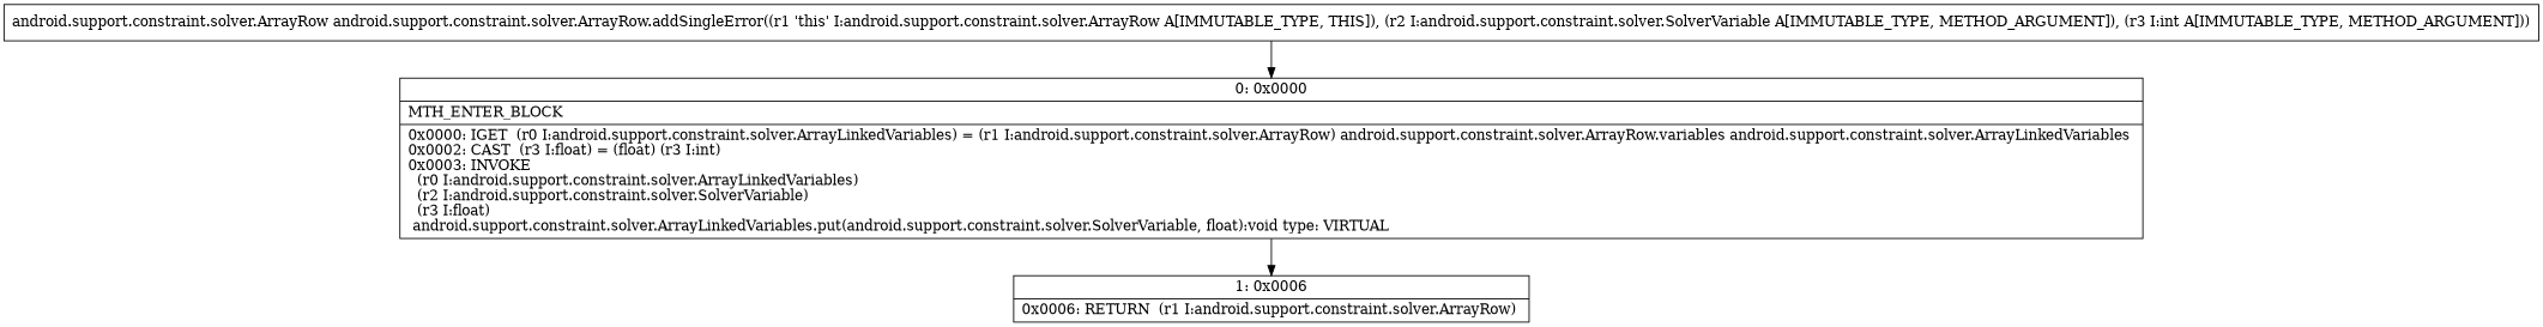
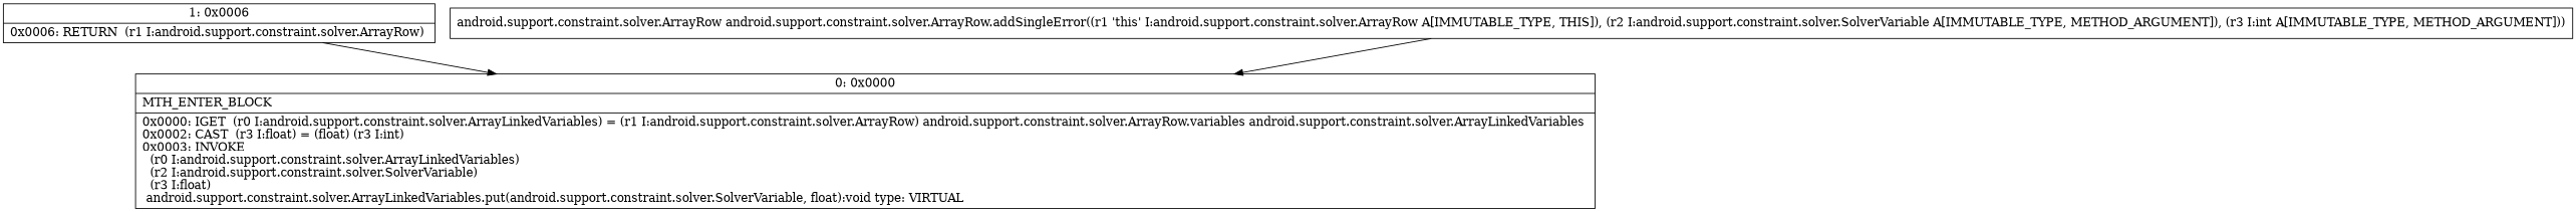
  digraph {
    node [shape=record]
    n1 [label="{0\:\ 0x0000|MTH_ENTER_BLOCK\l|0x0000: IGET  (r0 I:android.support.constraint.solver.ArrayLinkedVariables) = (r1 I:android.support.constraint.solver.ArrayRow) android.support.constraint.solver.ArrayRow.variables android.support.constraint.solver.ArrayLinkedVariables \l0x0002: CAST  (r3 I:float) = (float) (r3 I:int) \l0x0003: INVOKE  \l  (r0 I:android.support.constraint.solver.ArrayLinkedVariables)\l  (r2 I:android.support.constraint.solver.SolverVariable)\l  (r3 I:float)\l android.support.constraint.solver.ArrayLinkedVariables.put(android.support.constraint.solver.SolverVariable, float):void type: VIRTUAL \l}"]
    n2 [label="{1\:\ 0x0006|0x0006: RETURN  (r1 I:android.support.constraint.solver.ArrayRow) \l}"]
    n3 [label="{android.support.constraint.solver.ArrayRow android.support.constraint.solver.ArrayRow.addSingleError((r1 'this' I:android.support.constraint.solver.ArrayRow A[IMMUTABLE_TYPE, THIS]), (r2 I:android.support.constraint.solver.SolverVariable A[IMMUTABLE_TYPE, METHOD_ARGUMENT]), (r3 I:int A[IMMUTABLE_TYPE, METHOD_ARGUMENT])) }"]
-   n1 -> n2
+   n2 -> n1
    n3 -> n1
  }
